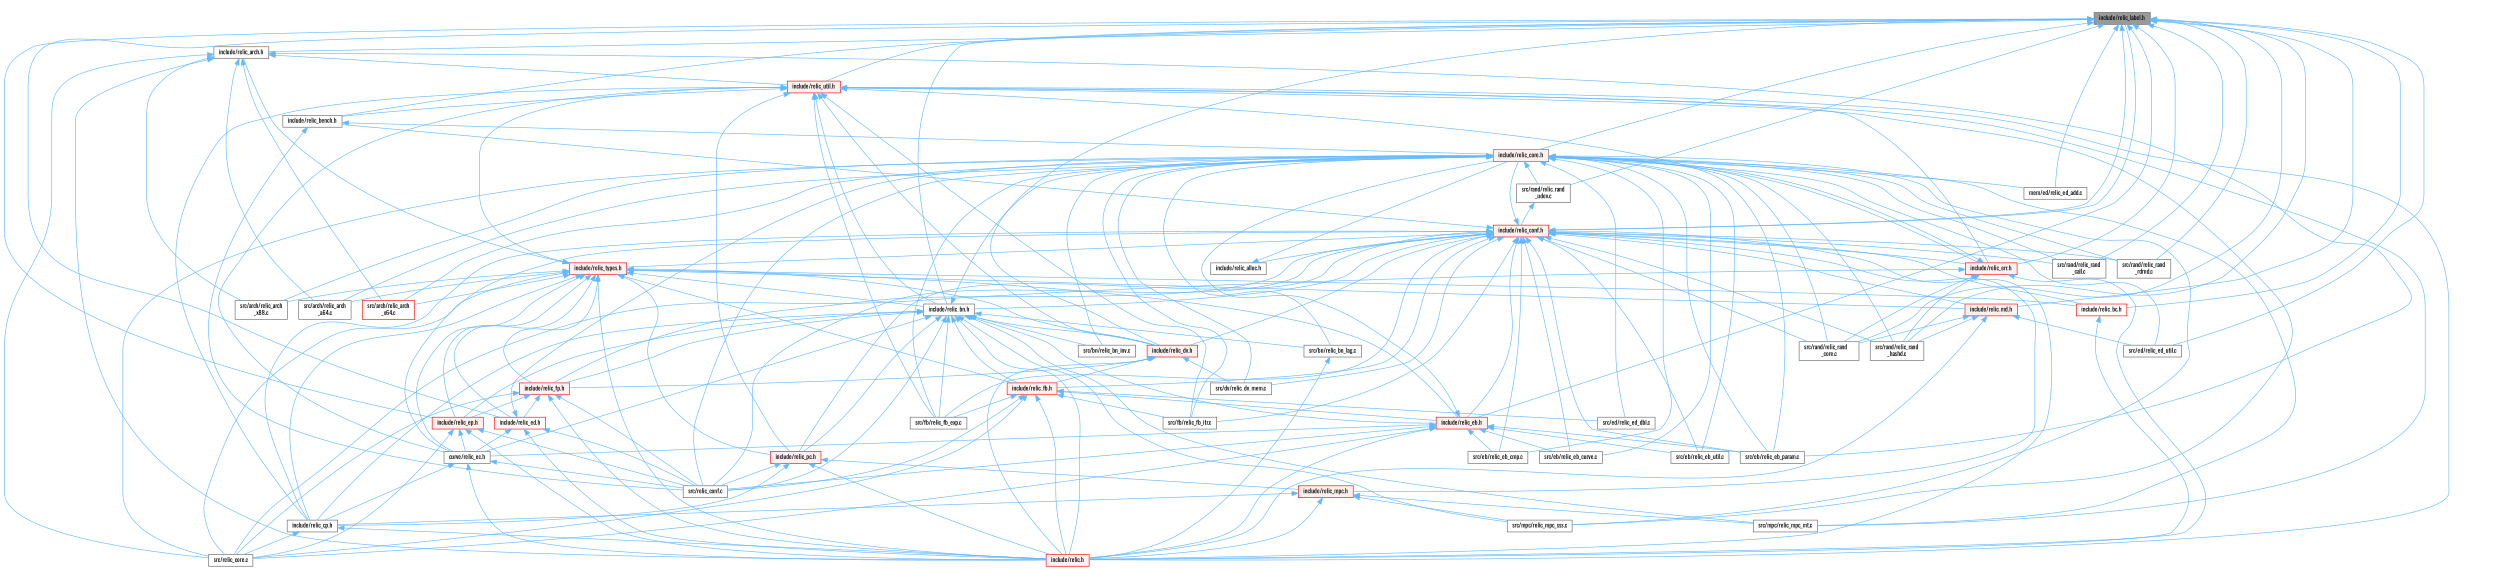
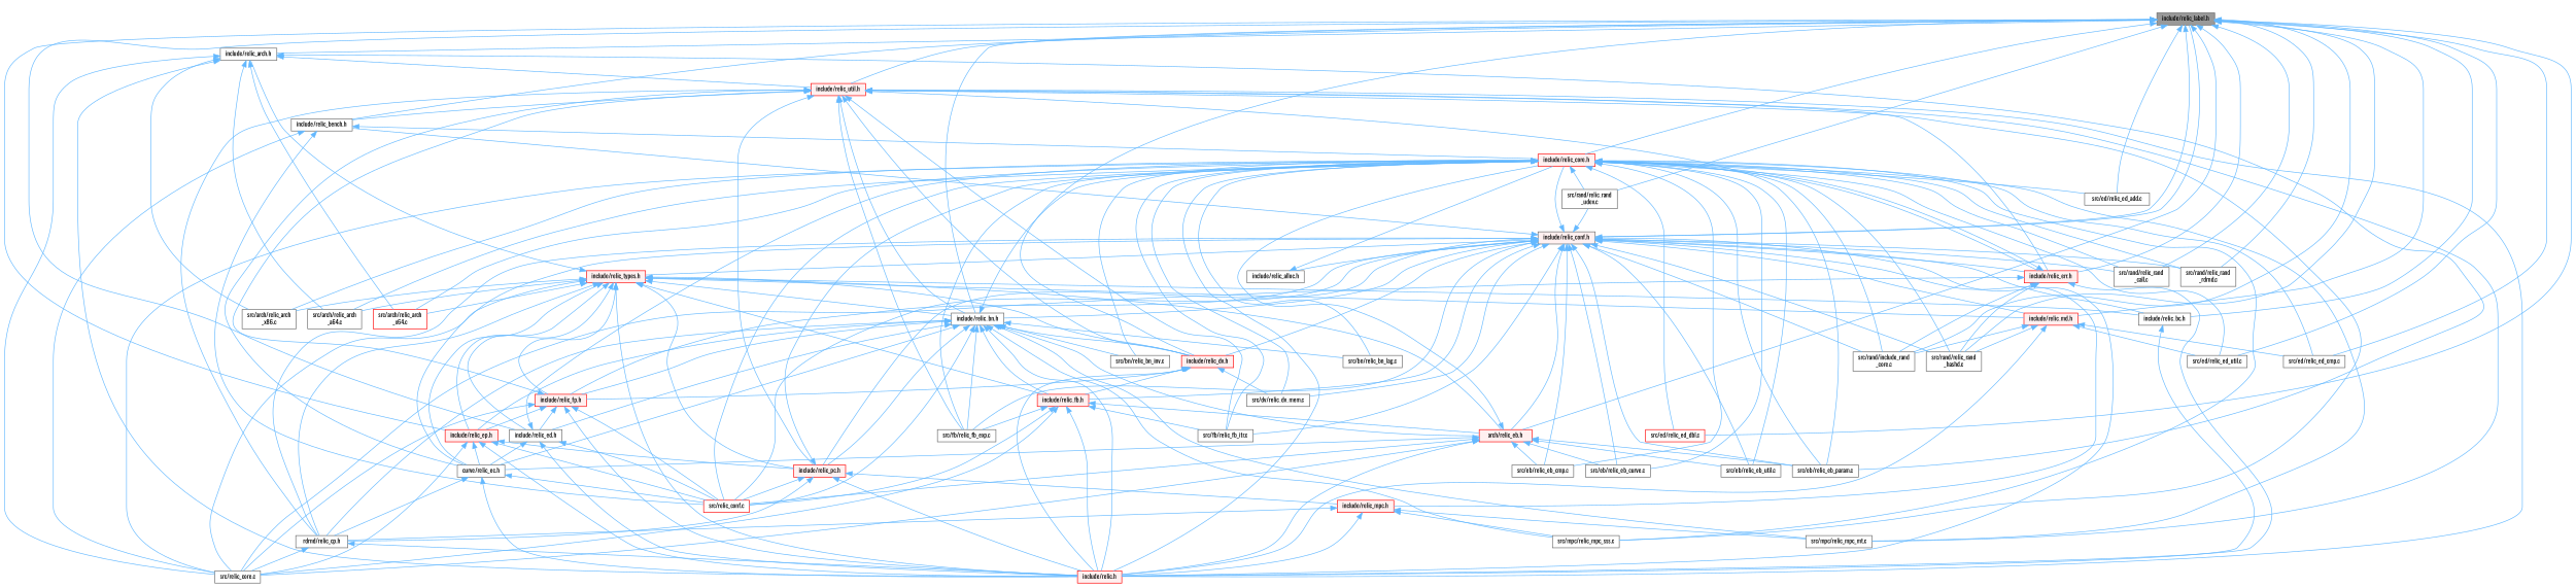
  digraph {
    fontname=Oswald
    node [color=grey40 fillcolor=white fontname=Oswald fontsize=10 shape=box style=filled]
    edge [color=steelblue1 dir=back fontname=Oswald fontsize=10 labelfontname=Helvetica labelfontsize=10 style=solid]
    n1 [color=gray40 fillcolor=grey60 fontcolor=black height=0.2 label="include/relic_label.h" width=0.4]
    n2 [height=0.2 label="include/relic_arch.h" width=0.4]
    n3 [color=red fillcolor="#FFF0F0" height=0.2 label="include/relic_util.h" width=0.4]
    n4 [height=0.2 label="include/relic_bench.h" width=0.4]
-   n5 [fillcolor="#FFF0F0" height=0.2 label="include/relic_core.h" width=0.4]
+   n5 [color=red fillcolor="#FFF0F0" height=0.2 label="include/relic_core.h" width=0.4]
    n6 [color=red fillcolor="#FFF0F0" height=0.2 label="include/relic_err.h" width=0.4]
-   n7 [height=0.2 label="src/rand/relic_rand\l_core.c" width=0.4]
+   n7 [height=0.2 label="src/rand/include_rand\l_core.c" width=0.4]
    n8 [height=0.2 label="src/rand/relic_rand\l_hashd.c" width=0.4]
-   n9 [height=0.2 label="mem/ed/relic_ed_add.c" width=0.4]
-   n11 [height=0.2 label="src/ed/relic_ed_dbl.c" width=0.4]
+   n9 [height=0.2 label="src/ed/relic_ed_add.c" width=0.4]
+   n10 [height=0.2 label="src/ed/relic_ed_cmp.c" width=0.4]
+   n11 [color=red height=0.2 label="src/ed/relic_ed_dbl.c" width=0.4]
    n12 [height=0.2 label="src/ed/relic_ed_util.c" width=0.4]
    n13 [height=0.2 label="src/rand/relic_rand\l_call.c" width=0.4]
    n14 [height=0.2 label="src/rand/relic_rand\l_rdrnd.c" width=0.4]
    n15 [height=0.2 label="src/rand/relic_rand\l_udev.c" width=0.4]
    n16 [height=0.2 label="include/relic_bn.h" width=0.4]
    n17 [color=red fillcolor="#FFF0F0" height=0.2 label="include/relic_dv.h" width=0.4]
-   n18 [color=red fillcolor="#FFF0F0" height=0.2 label="include/relic_eb.h" width=0.4]
-   n19 [color=red height=0.2 label="include/relic_ed.h" width=0.4]
+   n18 [color=red fillcolor="#FFF0F0" height=0.2 label="arch/relic_eb.h" width=0.4]
+   n19 [height=0.2 label="include/relic_ed.h" width=0.4]
    n20 [color=red fillcolor="#FFF0F0" height=0.2 label="include/relic_ep.h" width=0.4]
-   n21 [color=red height=0.2 label="include/relic_bc.h" width=0.4]
-   n22 [color=red fillcolor="#FFF0F0" height=0.2 label="include/relic_conf.h" width=0.4]
+   n21 [height=0.2 label="include/relic_bc.h" width=0.4]
+   n22 [fillcolor="#FFF0F0" height=0.2 label="include/relic_conf.h" width=0.4]
    n23 [color=red fillcolor="#FFF0F0" height=0.2 label="include/relic_md.h" width=0.4]
    n24 [color=red fillcolor="#FFF0F0" height=0.2 label="include/relic.h" width=0.4]
    n25 [height=0.2 label="src/relic_core.c" width=0.4]
    n26 [height=0.2 label="src/arch/relic_arch\l_a64.c" width=0.4]
    n27 [color=red height=0.2 label="src/arch/relic_arch\l_x64.c" width=0.4]
-   n28 [height=0.2 label="src/arch/relic_arch\l_x88.c" width=0.4]
+   n28 [height=0.2 label="src/arch/relic_arch\l_x86.c" width=0.4]
    n29 [height=0.2 label="src/eb/relic_eb_param.c" width=0.4]
    n30 [height=0.2 label="src/fb/relic_fb_exp.c" width=0.4]
    n31 [height=0.2 label="src/fb/relic_fb_itr.c" width=0.4]
    n32 [height=0.2 label="src/mpc/relic_mpc_mt.c" width=0.4]
    n33 [height=0.2 label="src/mpc/relic_mpc_sss.c" width=0.4]
-   n34 [height=0.2 label="include/relic_cp.h" width=0.4]
+   n34 [height=0.2 label="rdrnd/relic_cp.h" width=0.4]
    n35 [height=0.2 label="curve/relic_ec.h" width=0.4]
    n36 [color=red fillcolor="#FFF0F0" height=0.2 label="include/relic_pc.h" width=0.4]
-   n37 [height=0.2 label="src/relic_conf.c" width=0.4]
+   n37 [color=red height=0.2 label="src/relic_conf.c" width=0.4]
    n38 [height=0.2 label="src/bn/relic_bn_inv.c" width=0.4]
    n39 [height=0.2 label="src/bn/relic_bn_lag.c" width=0.4]
    n40 [height=0.2 label="src/dv/relic_dv_mem.c" width=0.4]
    n41 [height=0.2 label="src/eb/relic_eb_cmp.c" width=0.4]
    n42 [height=0.2 label="src/eb/relic_eb_curve.c" width=0.4]
    n43 [height=0.2 label="src/eb/relic_eb_util.c" width=0.4]
    n44 [color=red fillcolor="#FFF0F0" height=0.2 label="include/relic_fb.h" width=0.4]
    n45 [color=red fillcolor="#FFF0F0" height=0.2 label="include/relic_fp.h" width=0.4]
    n46 [color=red fillcolor="#FFF0F0" height=0.2 label="include/relic_mpc.h" width=0.4]
    n47 [height=0.2 label="include/relic_alloc.h" width=0.4]
    n48 [color=red fillcolor="#FFF0F0" height=0.2 label="include/relic_types.h" width=0.4]
    n1 -> n2
    n1 -> n3
    n1 -> n4
    n1 -> n5
    n1 -> n6
    n1 -> n7
    n1 -> n8
    n1 -> n9
-   n44 -> n11
+   n1 -> n10
+   n1 -> n11
    n1 -> n12
    n1 -> n13
    n1 -> n14
    n1 -> n15
    n1 -> n16
    n1 -> n17
    n1 -> n18
    n1 -> n19
    n1 -> n20
    n1 -> n21
    n1 -> n22
    n1 -> n23
    n2 -> n3
    n2 -> n24
    n2 -> n25
    n2 -> n26
    n2 -> n27
    n2 -> n28
    n2 -> n29
    n3 -> n4
    n3 -> n6
    n3 -> n16
    n3 -> n17
    n3 -> n24
    n3 -> n29
    n3 -> n30
    n3 -> n31
    n3 -> n32
    n3 -> n33
    n3 -> n34
    n3 -> n35
    n3 -> n36
    n4 -> n5
+   n4 -> n25
    n4 -> n37
    n5 -> n6
    n5 -> n7
    n5 -> n8
    n5 -> n9
+   n5 -> n10
    n5 -> n11
    n5 -> n12
    n5 -> n13
    n5 -> n14
    n5 -> n15
-   n39 -> n24
+   n5 -> n24
    n5 -> n25
    n5 -> n26
    n5 -> n27
    n5 -> n28
    n5 -> n29
    n5 -> n30
    n5 -> n31
    n5 -> n32
    n5 -> n33
    n5 -> n37
    n5 -> n38
    n5 -> n39
    n5 -> n40
    n5 -> n41
    n5 -> n42
    n5 -> n43
    n6 -> n5
    n6 -> n7
    n6 -> n8
    n6 -> n24
    n6 -> n25
    n16 -> n5
    n16 -> n17
    n16 -> n18
+   n16 -> n19
    n16 -> n20
    n16 -> n24
    n16 -> n30
    n16 -> n32
    n16 -> n33
    n16 -> n34
    n16 -> n35
    n16 -> n36
    n16 -> n37
    n16 -> n38
    n16 -> n39
    n16 -> n44
    n16 -> n45
    n17 -> n24
    n17 -> n40
    n17 -> n44
    n17 -> n45
    n18 -> n5
    n18 -> n24
    n18 -> n25
    n18 -> n29
    n18 -> n35
    n18 -> n37
    n18 -> n41
    n18 -> n42
    n18 -> n43
    n19 -> n5
    n19 -> n24
    n19 -> n35
    n19 -> n37
    n20 -> n24
    n20 -> n25
    n20 -> n35
+   n20 -> n36
    n20 -> n37
    n21 -> n24
    n22 -> n1
    n22 -> n4
    n22 -> n5
    n22 -> n6
    n22 -> n7
    n22 -> n8
    n22 -> n13
    n22 -> n14
-   n15 -> n22
+   n22 -> n15
    n22 -> n16
    n22 -> n17
    n22 -> n18
    n22 -> n21
    n22 -> n23
    n22 -> n24
    n22 -> n29
    n22 -> n30
    n22 -> n31
    n22 -> n34
    n22 -> n35
    n22 -> n36
    n22 -> n37
    n22 -> n40
    n22 -> n41
    n22 -> n42
    n22 -> n43
    n22 -> n44
    n22 -> n45
    n22 -> n46
    n22 -> n47
    n22 -> n48
    n23 -> n7
    n23 -> n8
+   n23 -> n10
    n23 -> n12
    n23 -> n24
    n34 -> n24
    n34 -> n25
    n35 -> n24
    n35 -> n34
    n35 -> n37
+   n36 -> n5
    n36 -> n24
    n36 -> n34
    n36 -> n37
    n36 -> n46
    n44 -> n18
    n44 -> n24
    n44 -> n25
    n44 -> n30
    n44 -> n31
    n44 -> n37
    n45 -> n19
    n45 -> n20
    n45 -> n24
    n45 -> n25
    n45 -> n37
    n46 -> n24
    n46 -> n32
    n46 -> n33
    n46 -> n34
    n47 -> n5
    n48 -> n2
-   n48 -> n3
+   n45 -> n3
    n48 -> n16
    n48 -> n17
    n48 -> n18
    n48 -> n19
    n48 -> n20
    n48 -> n21
    n48 -> n23
    n48 -> n24
    n48 -> n25
    n48 -> n26
    n48 -> n27
    n48 -> n28
    n48 -> n34
    n48 -> n35
    n48 -> n36
    n48 -> n44
    n48 -> n45
  }
